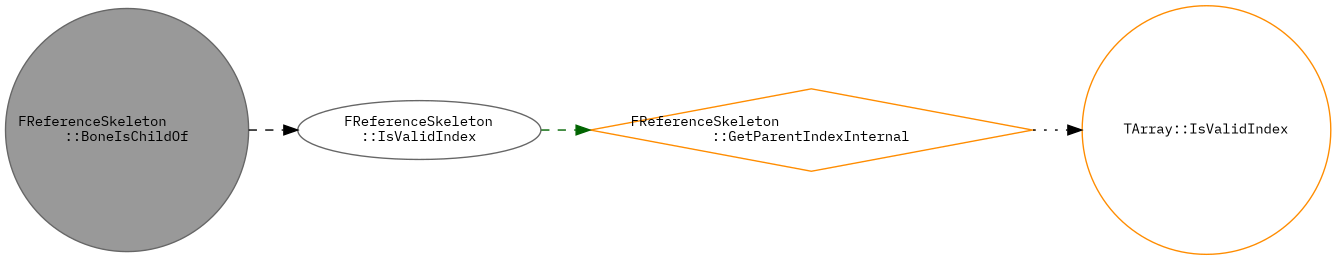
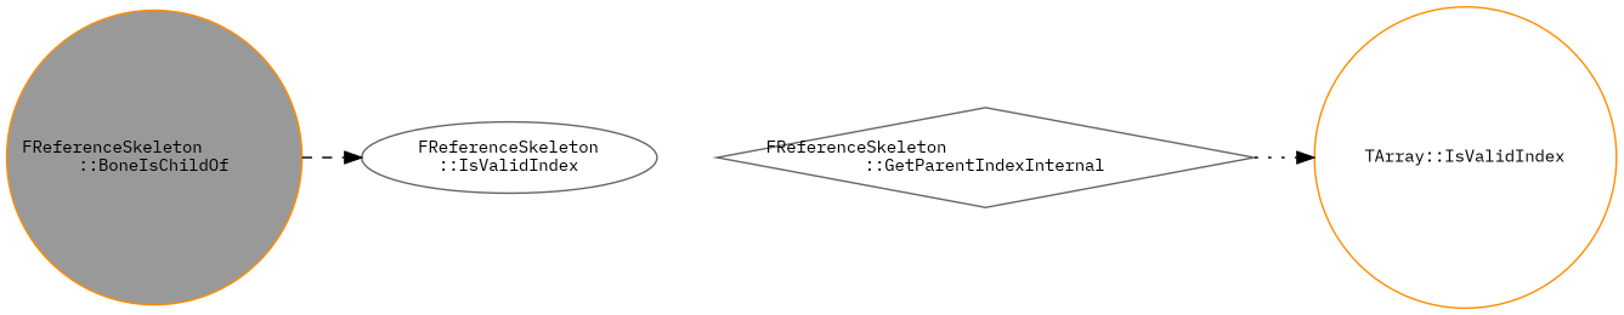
  digraph {
    fontname="IBM Plex Mono"
    rankdir=LR
    node [color=gray40 fillcolor=white fontname="IBM Plex Mono" fontsize=10 shape=circle style=filled]
    edge [color=black fontname="IBM Plex Mono" fontsize=10 labelfontname=Helvetica labelfontsize=10 style=dashed]
-   n1 [fillcolor=grey60 fontcolor=black height=0.2 label="FReferenceSkeleton\l::BoneIsChildOf" width=0.4]
+   n1 [color=darkorange fillcolor=grey60 fontcolor=black height=0.2 label="FReferenceSkeleton\l::BoneIsChildOf" width=0.4]
    n2 [height=0.2 label="FReferenceSkeleton\l::IsValidIndex" shape=ellipse width=0.4]
-   n3 [color=darkorange height=0.2 label="FReferenceSkeleton\l::GetParentIndexInternal" shape=diamond width=0.4]
+   n3 [height=0.2 label="FReferenceSkeleton\l::GetParentIndexInternal" shape=diamond width=0.4]
    n4 [color=darkorange height=0.2 label="TArray::IsValidIndex" width=0.4]
    n1 -> n2
-   n2 -> n3 [color=darkgreen]
    n3 -> n4 [style=dotted]
  }
